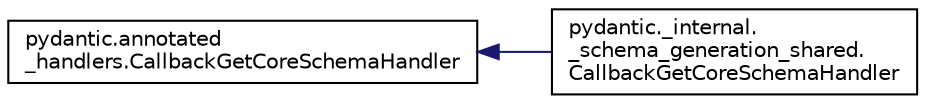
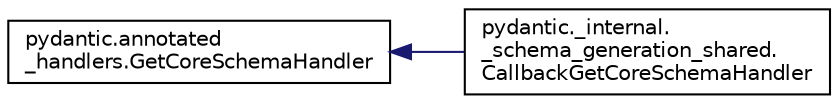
  digraph {
    rankdir=LR
    node [color=black fillcolor=white fontname=Helvetica fontsize=10 shape=record style=filled]
-   n1 [height=0.2 label="pydantic.annotated\l_handlers.CallbackGetCoreSchemaHandler" width=0.4]
+   n1 [height=0.2 label="pydantic.annotated\l_handlers.GetCoreSchemaHandler" width=0.4]
    n2 [height=0.2 label="pydantic._internal.\l_schema_generation_shared.\lCallbackGetCoreSchemaHandler" width=0.4]
    n1 -> n2 [color=midnightblue dir=back fontname=Helvetica fontsize=10 labelfontname=Helvetica labelfontsize=10 style=solid]
  }
